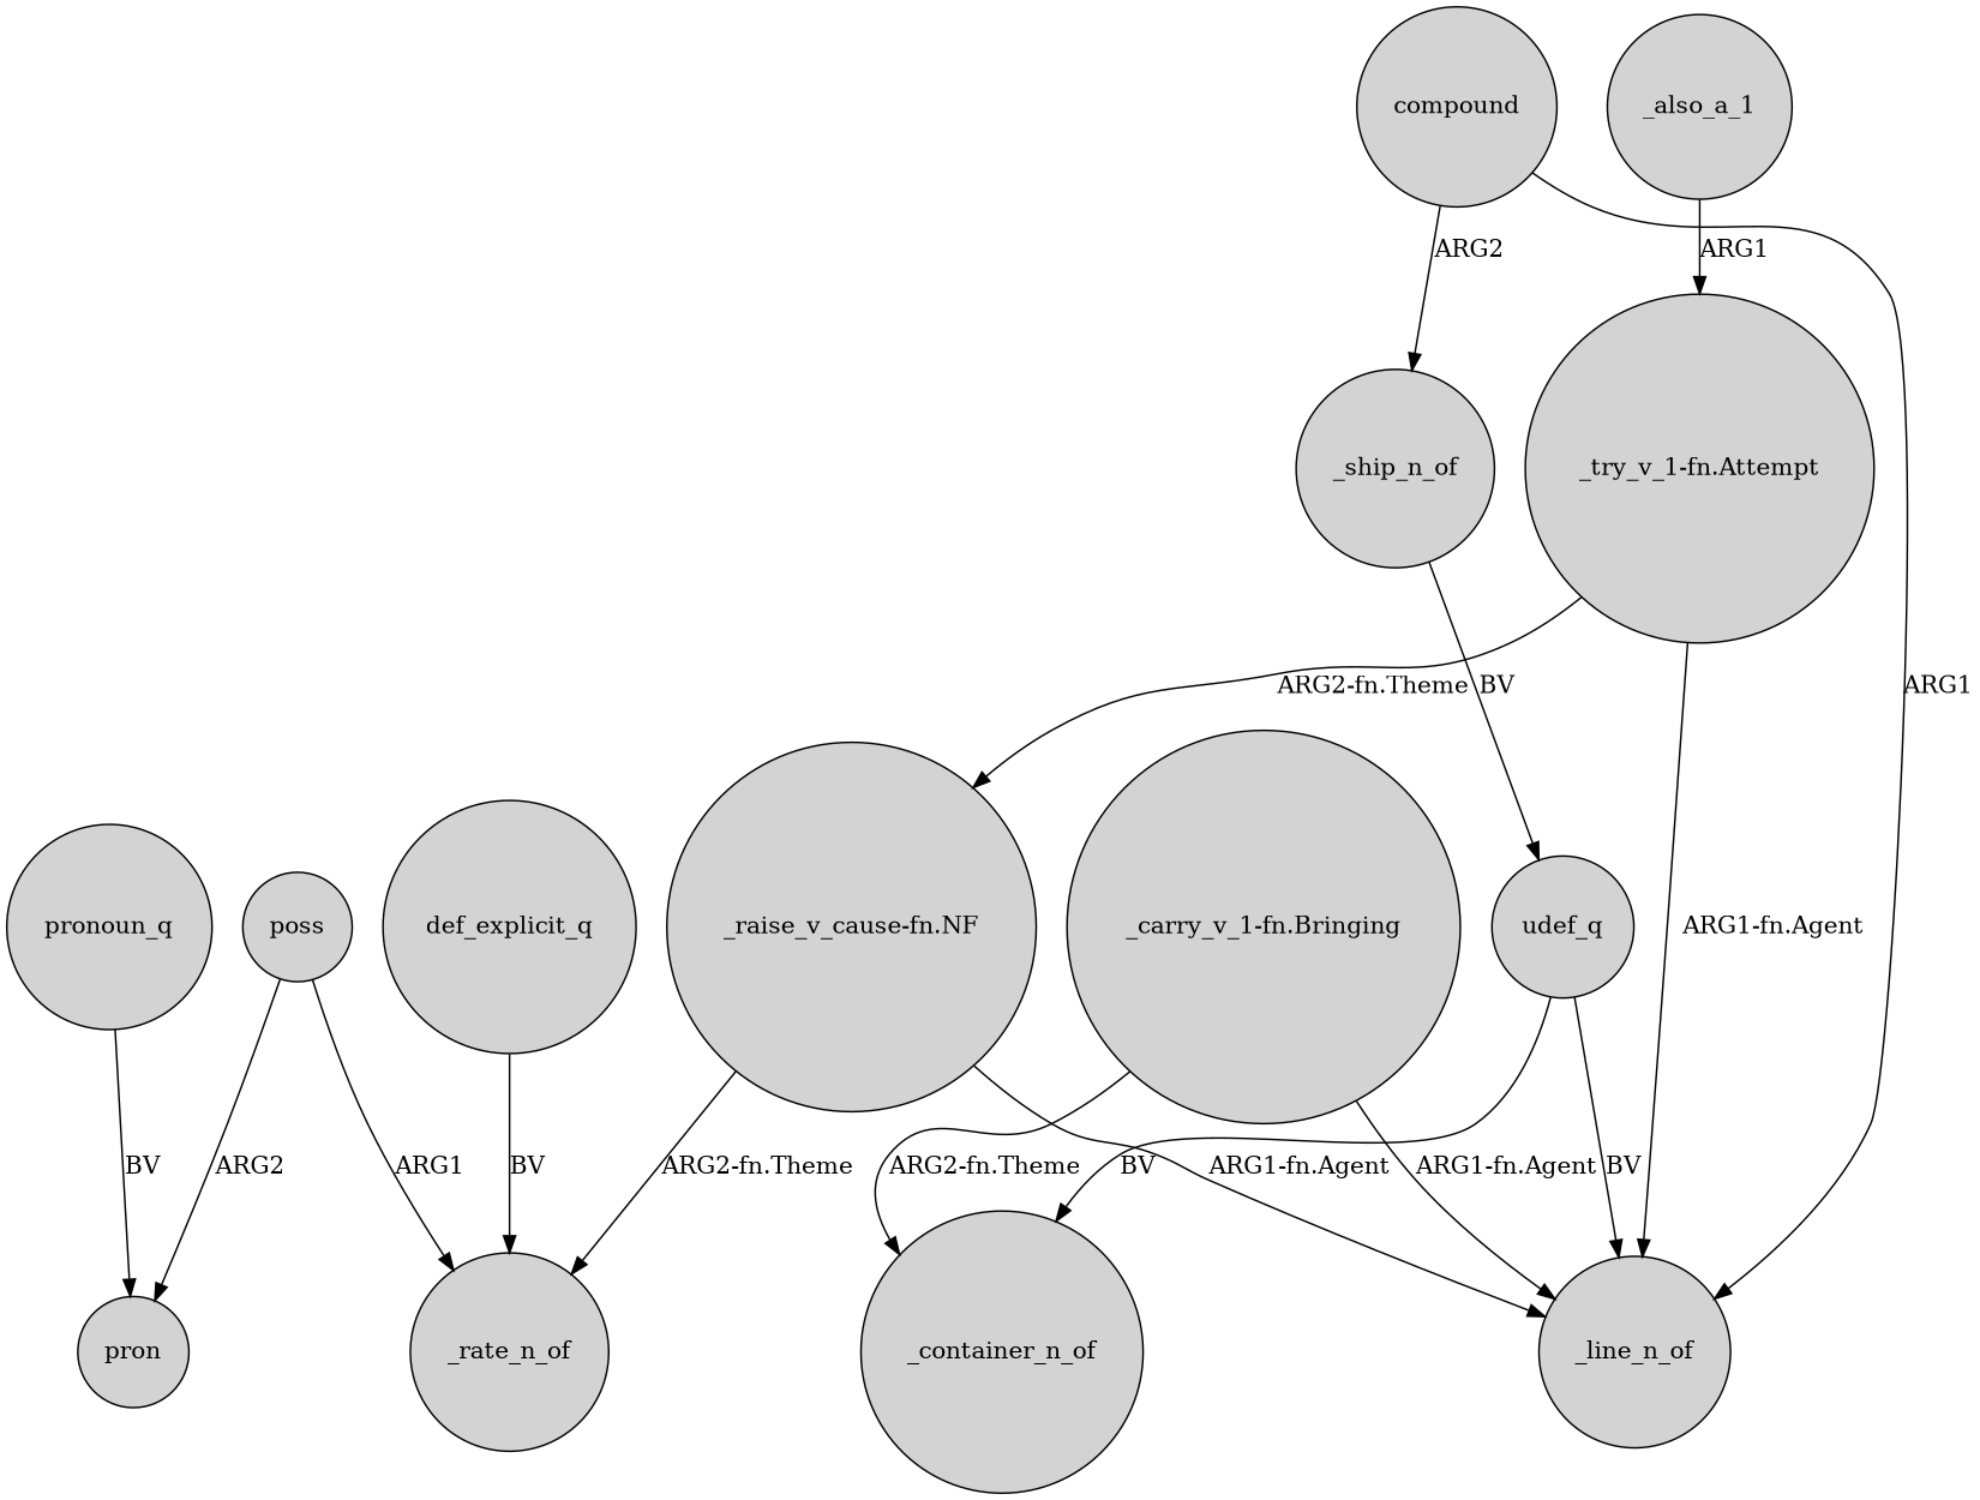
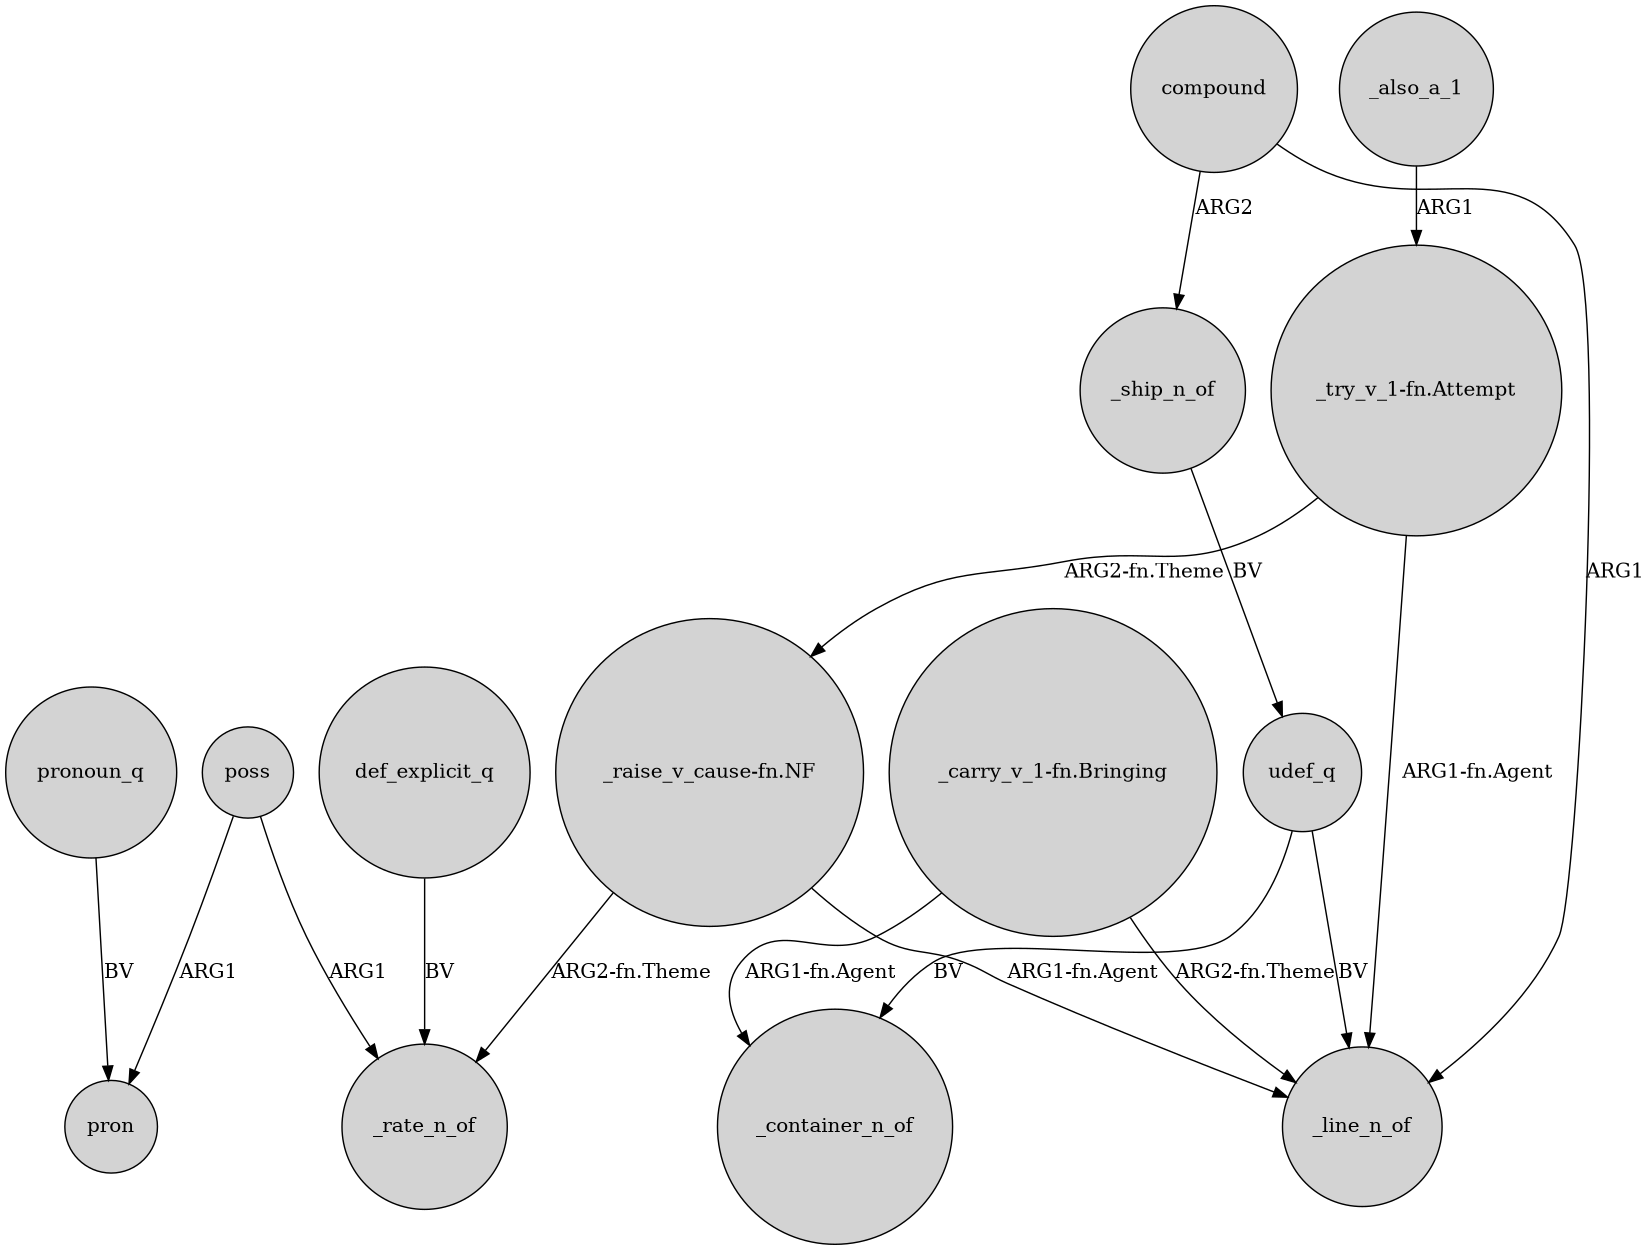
  digraph {
    node [shape=circle style=filled]
    "_try_v_1-fn.Attempt"
    _line_n_of
    "_raise_v_cause-fn.NF"
    _rate_n_of
    poss
    pron
    compound
    _ship_n_of
    udef_q
    "_carry_v_1-fn.Bringing"
    _container_n_of
    _also_a_1
    def_explicit_q
    pronoun_q
    "_try_v_1-fn.Attempt" -> _line_n_of [label="ARG1-fn.Agent"]
    "_try_v_1-fn.Attempt" -> "_raise_v_cause-fn.NF" [label="ARG2-fn.Theme"]
    "_raise_v_cause-fn.NF" -> _line_n_of [label="ARG1-fn.Agent"]
    "_raise_v_cause-fn.NF" -> _rate_n_of [label="ARG2-fn.Theme"]
    poss -> _rate_n_of [label=ARG1]
-   poss -> pron [label=ARG2]
+   poss -> pron [label=ARG1]
    compound -> _line_n_of [label=ARG1]
    compound -> _ship_n_of [label=ARG2]
    _ship_n_of -> udef_q [label=BV]
    udef_q -> _line_n_of [label=BV]
    udef_q -> _container_n_of [label=BV]
-   "_carry_v_1-fn.Bringing" -> _line_n_of [label="ARG1-fn.Agent"]
-   "_carry_v_1-fn.Bringing" -> _container_n_of [label="ARG2-fn.Theme"]
+   "_carry_v_1-fn.Bringing" -> _line_n_of [label="ARG2-fn.Theme"]
+   "_carry_v_1-fn.Bringing" -> _container_n_of [label="ARG1-fn.Agent"]
    _also_a_1 -> "_try_v_1-fn.Attempt" [label=ARG1]
    def_explicit_q -> _rate_n_of [label=BV]
    pronoun_q -> pron [label=BV]
  }
